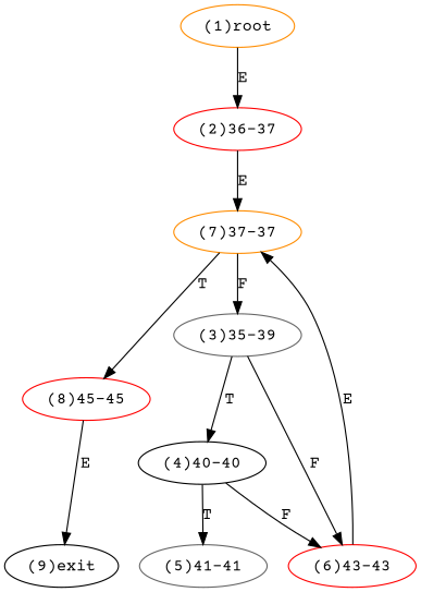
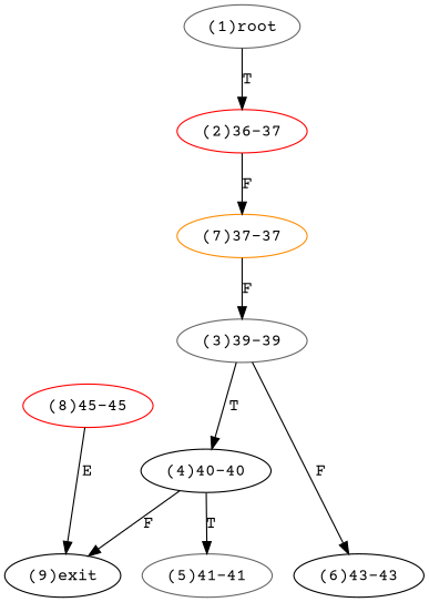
  digraph {
    fontname="Courier Prime"
    node [color=red fontname="Courier Prime"]
    edge [fontname="Courier Prime"]
-   n1 [color=darkorange label="(1)root"]
+   n1 [color=gray40 label="(1)root"]
    n2 [label="(2)36-37"]
    n3 [color=darkorange label="(7)37-37"]
-   n4 [color=gray40 label="(3)35-39"]
+   n4 [color=gray40 label="(3)39-39"]
    n5 [label="(8)45-45"]
    n6 [color=black label="(4)40-40"]
-   n7 [label="(6)43-43"]
+   n7 [color=black label="(6)43-43"]
    n8 [color=gray40 label="(5)41-41"]
    n9 [color=black label="(9)exit"]
-   n1 -> n2 [label=E]
-   n2 -> n3 [label=E]
+   n1 -> n2 [label=T]
+   n2 -> n3 [label=F]
    n3 -> n4 [label=F]
-   n3 -> n5 [label=T]
    n4 -> n6 [label=T]
    n4 -> n7 [label=F]
    n5 -> n9 [label=E]
-   n6 -> n7 [label=F]
+   n6 -> n9 [label=F]
    n6 -> n8 [label=T]
-   n7 -> n3 [label=E]
  }
